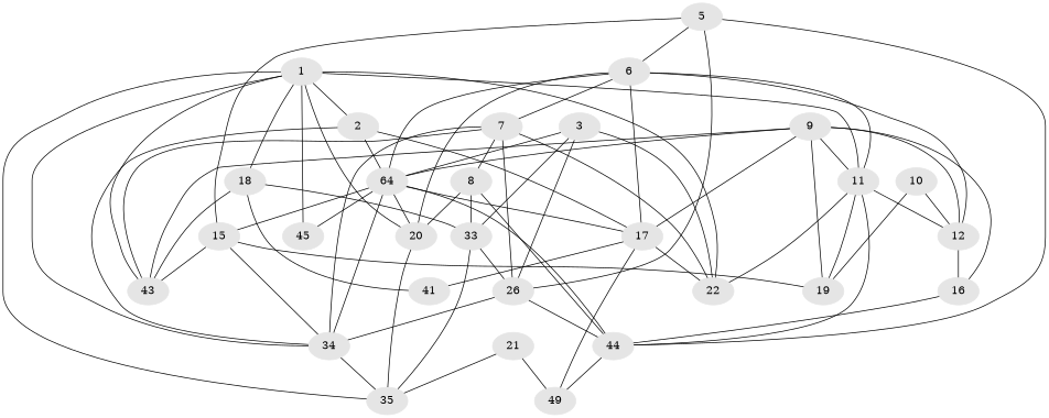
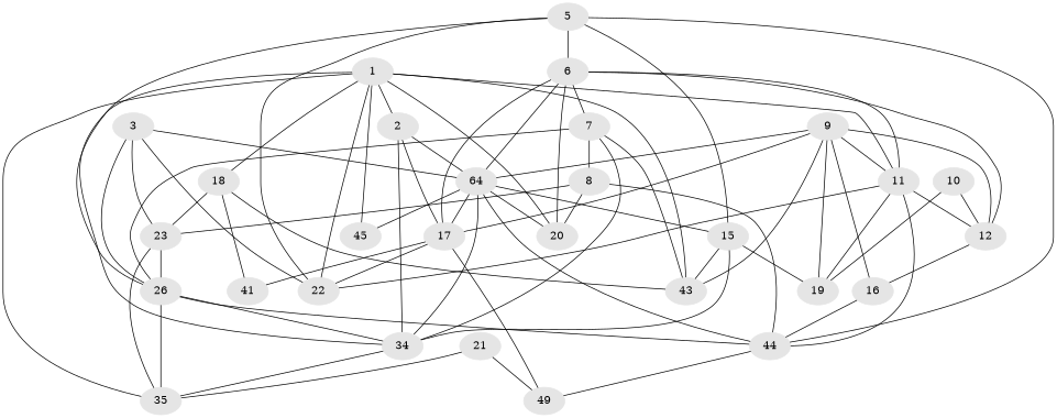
  graph {
    node [color=gray90 style=filled]
    1 [super="+4"]
    2 [super="+53"]
    11 [super="+28"]
    18 [super="+39"]
    20 [super="+36"]
    22 [super="+55"]
    34 [super="+52"]
    35 [super="+42"]
    43 [super="+46"]
    45
    n11 [label=64 super="+54"]
    17 [super="+50"]
    44 [super="+48"]
    12 [super="+30"]
    19 [super="+37"]
-   23 [super="+33" label=33]
+   23 [super="+33"]
    41
    15 [super="+27"]
    49
    3
    26 [super="+47"]
    5 [super="+51"]
    6 [super="+38"]
    7 [super="+13"]
    8 [super="+24"]
    16
    9 [super="+29"]
    10
    21
    1 -- 2 [weight=2]
    1 -- 11
    1 -- 18
    1 -- 20
    1 -- 22
    1 -- 34
    1 -- 35
    1 -- 43
    1 -- 45
    2 -- 34
    2 -- n11 [weight=2]
    2 -- 17
    11 -- 22
    11 -- 44
    11 -- 12
    11 -- 19
    18 -- 43
    18 -- 23
    18 -- 41
-   20 -- 35
+   26 -- 35
    34 -- 35
    n11 -- 20
    n11 -- 34
    n11 -- 45
    n11 -- 17
    n11 -- 44
    n11 -- 15
    17 -- 22
    17 -- 41
    17 -- 49
    44 -- 49
    12 -- 16
    23 -- 35
    23 -- 26 [weight=3]
    15 -- 34
    15 -- 43
    15 -- 19
    3 -- 22
    3 -- n11
    3 -- 23
    3 -- 26
    26 -- 34
    26 -- 44
-   7 -- 22
+   5 -- 22
    5 -- 44
    5 -- 15
    5 -- 26
    5 -- 6
    6 -- 11
    6 -- 20
    6 -- n11
    6 -- 17
    6 -- 12
    6 -- 7
    7 -- 34
    7 -- 43
    7 -- 26
    7 -- 8
    8 -- 20
    8 -- 44
    8 -- 23
    16 -- 44
    9 -- 11
    9 -- 43
    9 -- n11
    9 -- 17
    9 -- 12
    9 -- 19
    9 -- 16
    10 -- 12
    10 -- 19
    21 -- 35
    21 -- 49
  }
